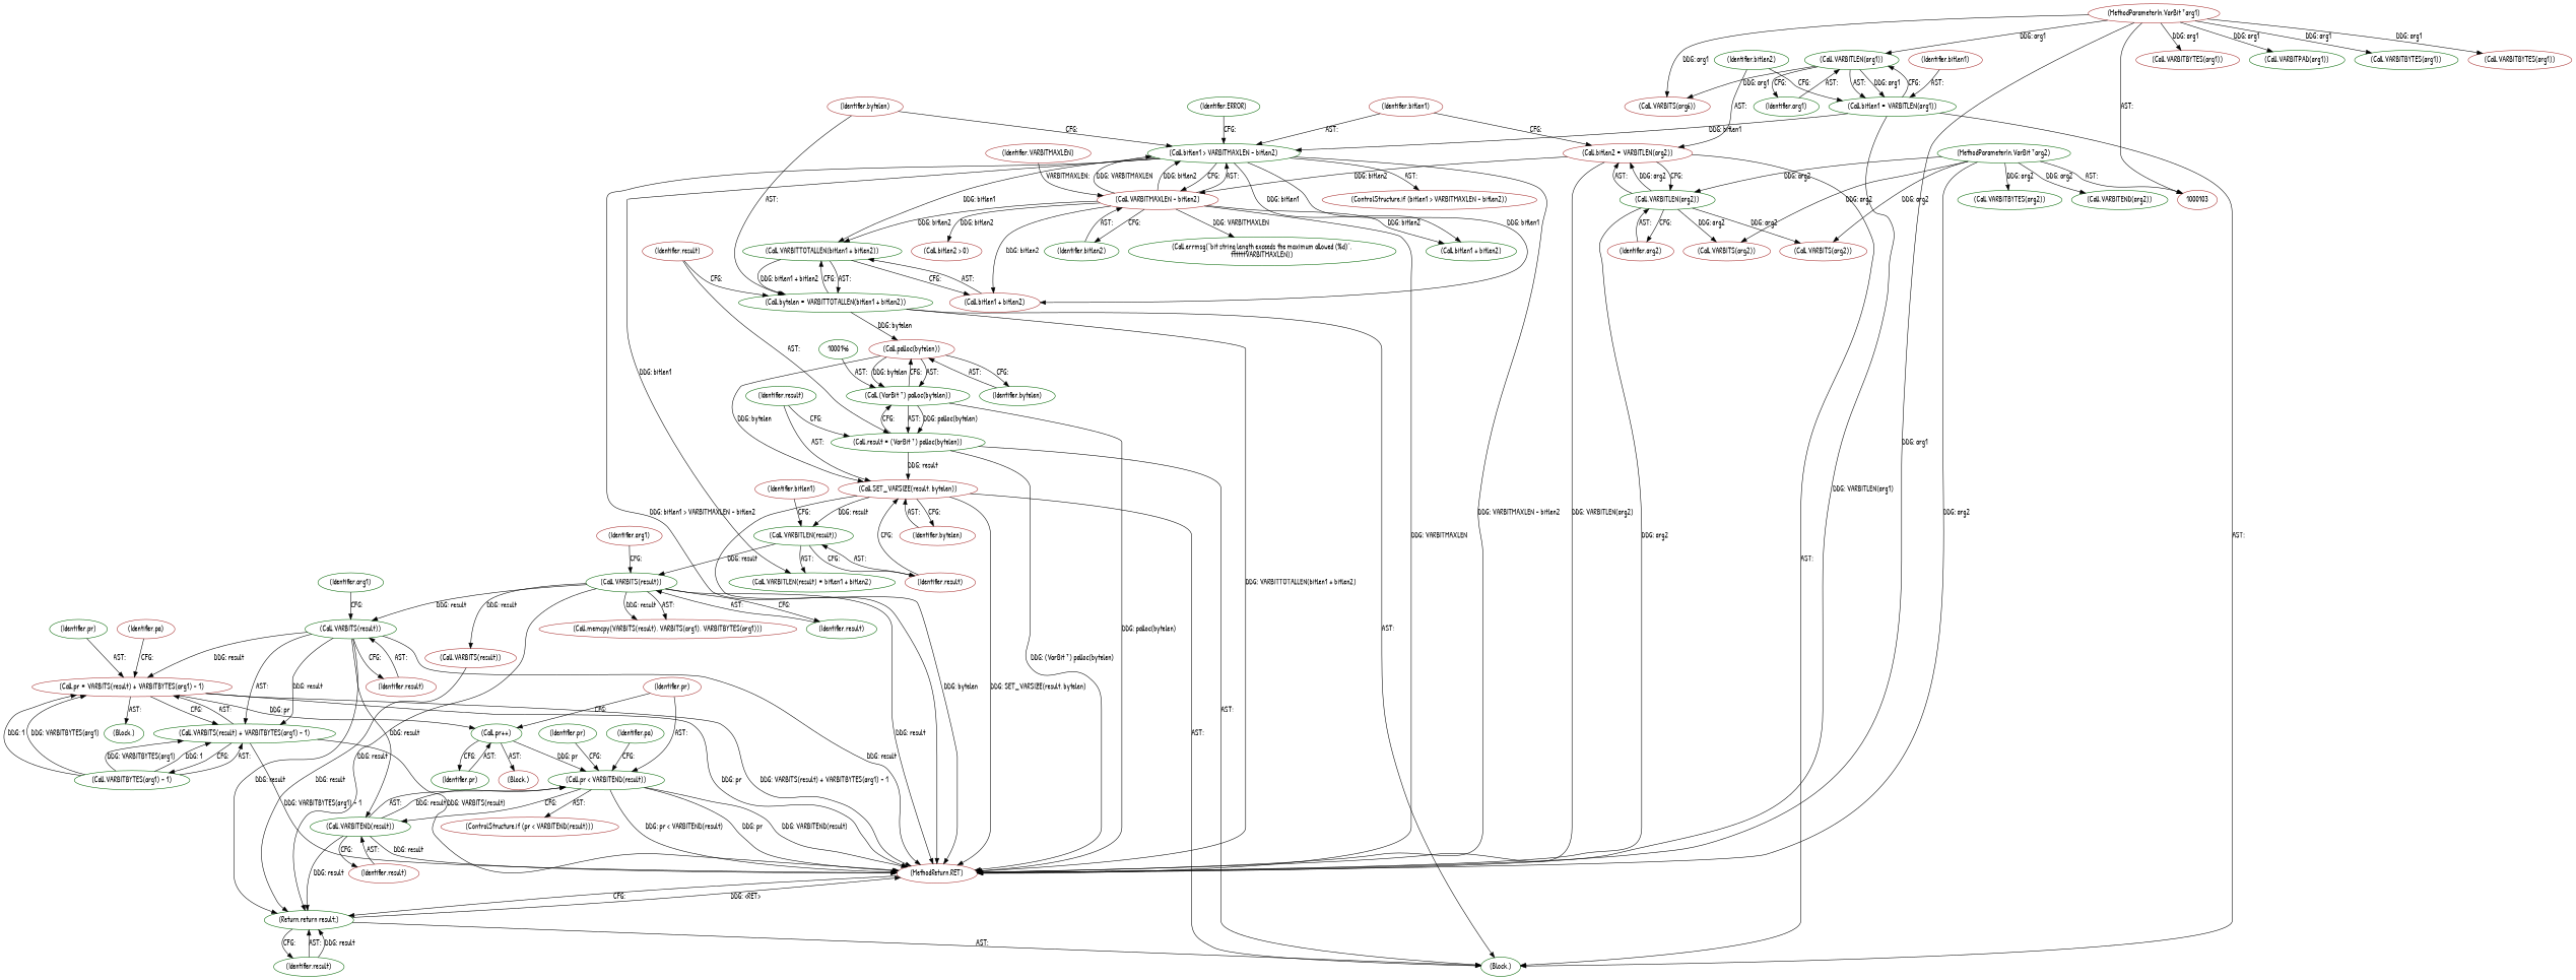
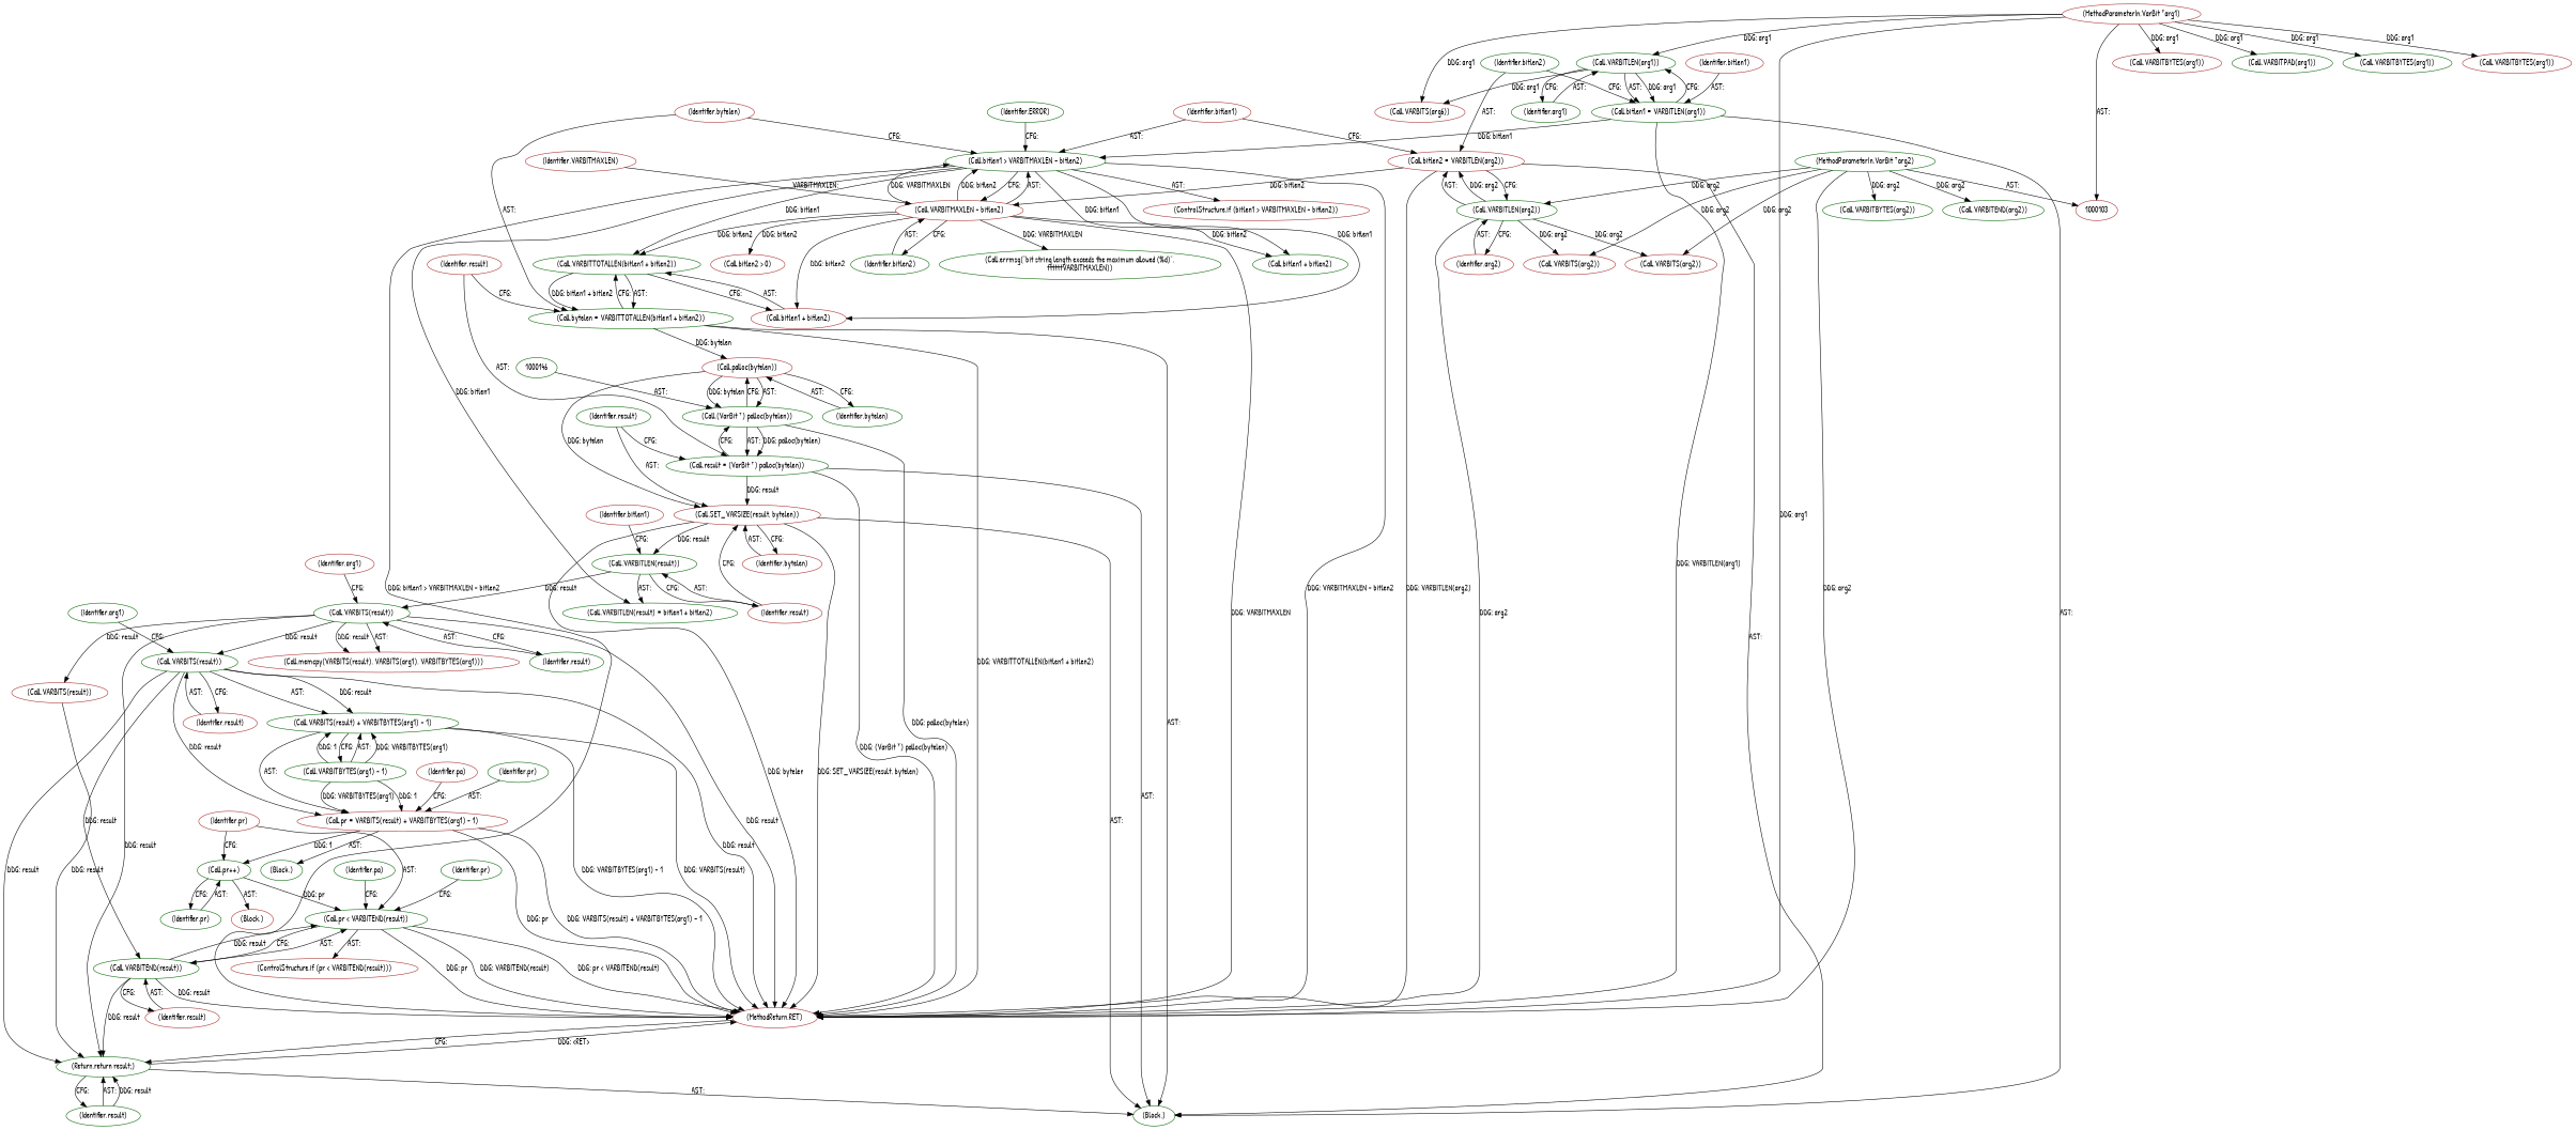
  digraph {
    fontname="Patrick Hand"
    node [color=darkgreen fontname="Patrick Hand"]
    edge [fontname="Patrick Hand"]
    n1 [label="(Call,VARBITS(result))"]
    n2 [color=brown label="(Call,pr = VARBITS(result) + VARBITBYTES(arg1) - 1)"]
    n3 [label="(Call,VARBITS(result) + VARBITBYTES(arg1) - 1)"]
    n4 [label="(Call,VARBITEND(result))"]
    n5 [label="(Return,return result;)"]
    n6 [color=brown label="(Identifier,result)"]
    n7 [color=brown label="(MethodReturn,RET)"]
    n8 [label="(Call,pr++)"]
    n9 [label="(Block,)"]
    n10 [label="(Call,VARBITBYTES(arg1) - 1)"]
    n11 [label="(Call,pr < VARBITEND(result))"]
    n12 [color=brown label="(Identifier,result)"]
    n13 [label="(Block,)"]
    n14 [label="(Identifier,result)"]
    n15 [label="(Call,VARBITS(result))"]
    n16 [color=brown label="(Call,VARBITS(result))"]
    n17 [color=brown label="(Call,memcpy(VARBITS(result), VARBITS(arg1), VARBITBYTES(arg1)))"]
    n18 [label="(Identifier,result)"]
    n19 [label="(Call,VARBITLEN(result))"]
    n20 [label="(Call,VARBITLEN(result) = bitlen1 + bitlen2)"]
    n21 [color=brown label="(Identifier,result)"]
    n22 [color=brown label="(Call,SET_VARSIZE(result, bytelen))"]
    n23 [color=brown label="(Identifier,bytelen)"]
    n24 [label="(Call,result = (VarBit *) palloc(bytelen))"]
    n25 [label="(Call,(VarBit *) palloc(bytelen))"]
    n26 [color=brown label="(Call,palloc(bytelen))"]
    n27 [label="(Identifier,bytelen)"]
    n28 [label="(Call,bytelen = VARBITTOTALLEN(bitlen1 + bitlen2))"]
    n29 [label="(Call,VARBITTOTALLEN(bitlen1 + bitlen2))"]
    n30 [color=brown label="(Call,bitlen1 + bitlen2)"]
    n31 [label="(Call,bitlen1 > VARBITMAXLEN - bitlen2)"]
    n32 [color=brown label="(Call,VARBITMAXLEN - bitlen2)"]
    n33 [color=brown label="(ControlStructure,if (bitlen1 > VARBITMAXLEN - bitlen2))"]
    n34 [label="(Call,bitlen1 + bitlen2)"]
    n35 [color=brown label="(Call,bitlen2 > 0)"]
    n36 [label="(Identifier,bitlen2)"]
    n37 [label="(Call,errmsg(\"bit string length exceeds the maximum allowed (%d)\",\n\t\t\t\t\t\tVARBITMAXLEN))"]
    n38 [label="(Call,bitlen1 = VARBITLEN(arg1))"]
    n39 [label="(Call,VARBITLEN(arg1))"]
    n40 [label="(Identifier,arg1)"]
    n41 [color=brown label="(Call,VARBITS(arg6))"]
    n42 [color=brown label="(MethodParameterIn,VarBit *arg1)"]
    n43 [color=brown label="(Call,VARBITBYTES(arg1))"]
    n44 [label="(Call,VARBITPAD(arg1))"]
    n45 [label="(Call,VARBITBYTES(arg1))"]
    n46 [color=brown label="(Call,VARBITBYTES(arg1))"]
    1000103 [color=brown]
    n48 [color=brown label="(Call,bitlen2 = VARBITLEN(arg2))"]
    n49 [label="(Call,VARBITLEN(arg2))"]
    n50 [color=brown label="(Call,VARBITS(arg2))"]
    n51 [color=brown label="(Call,VARBITS(arg2))"]
    n52 [color=brown label="(Identifier,arg2)"]
    n53 [label="(MethodParameterIn,VarBit *arg2)"]
    n54 [label="(Call,VARBITBYTES(arg2))"]
    n55 [label="(Call,VARBITEND(arg2))"]
    n56 [label="(Identifier,pr)"]
    n57 [color=brown label="(Block,)"]
    n58 [color=brown label="(ControlStructure,if (pr < VARBITEND(result)))"]
    n59 [color=brown label="(Identifier,bitlen1)"]
    n60 [label="(Identifier,ERROR)"]
    n61 [color=brown label="(Identifier,pa)"]
    n62 [color=brown label="(Identifier,bitlen1)"]
    n63 [color=brown label="(Identifier,bytelen)"]
    n64 [label="(Identifier,bitlen2)"]
    n65 [color=brown label="(Identifier,result)"]
    n66 [label="(Identifier,pr)"]
    n67 [color=brown label="(Identifier,VARBITMAXLEN)"]
    n68 [color=brown label="(Identifier,bitlen1)"]
    n69 [label="(Identifier,result)"]
    n70 [label="(Identifier,pa)"]
    n71 [label="(Identifier,pr)"]
    n72 [label="(Identifier,arg1)"]
    n73 [color=brown label="(Identifier,arg1)"]
    n74 [color=brown label="(Identifier,pr)"]
    1000146
    n1 -> n2 [label="DDG: result"]
    n1 -> n3 [label="AST: "]
    n1 -> n3 [label="DDG: result"]
    n1 -> n4 [label="DDG: result"]
    n1 -> n5 [label="DDG: result"]
    n1 -> n6 [label="CFG: "]
    n1 -> n7 [label="DDG: result"]
-   n2 -> n3 [label="CFG: "]
    n2 -> n7 [label="DDG: VARBITS(result) + VARBITBYTES(arg1) - 1"]
    n2 -> n7 [label="DDG: pr"]
-   n2 -> n8 [label="DDG: pr"]
+   n2 -> n8 [label="DDG: 1"]
    n2 -> n9 [label="AST: "]
    n3 -> n2 [label="AST: "]
    n3 -> n7 [label="DDG: VARBITBYTES(arg1) - 1"]
    n3 -> n7 [label="DDG: VARBITS(result)"]
    n3 -> n10 [label="CFG: "]
    n4 -> n5 [label="DDG: result"]
    n4 -> n7 [label="DDG: result"]
    n4 -> n11 [label="AST: "]
    n4 -> n11 [label="DDG: result"]
    n4 -> n12 [label="CFG: "]
    n5 -> n7 [label="DDG: <RET>"]
    n5 -> n13 [label="AST: "]
    n5 -> n14 [label="CFG: "]
    n6 -> n1 [label="AST: "]
    n7 -> n5 [label="CFG: "]
    n8 -> n11 [label="DDG: pr"]
    n8 -> n56 [label="CFG: "]
    n8 -> n57 [label="AST: "]
    n10 -> n2 [label="DDG: VARBITBYTES(arg1)"]
    n10 -> n2 [label="DDG: 1"]
    n10 -> n3 [label="AST: "]
    n10 -> n3 [label="DDG: VARBITBYTES(arg1)"]
    n10 -> n3 [label="DDG: 1"]
    n11 -> n4 [label="CFG: "]
    n11 -> n7 [label="DDG: pr < VARBITEND(result)"]
    n11 -> n7 [label="DDG: pr"]
    n11 -> n7 [label="DDG: VARBITEND(result)"]
    n11 -> n58 [label="AST: "]
    n12 -> n4 [label="AST: "]
    n14 -> n5 [label="AST: "]
    n14 -> n5 [label="DDG: result"]
    n15 -> n1 [label="DDG: result"]
    n15 -> n5 [label="DDG: result"]
    n15 -> n7 [label="DDG: result"]
    n15 -> n16 [label="DDG: result"]
    n15 -> n17 [label="AST: "]
    n15 -> n17 [label="DDG: result"]
    n15 -> n18 [label="CFG: "]
    n16 -> n5 [label="DDG: result"]
    n18 -> n15 [label="AST: "]
    n19 -> n15 [label="DDG: result"]
    n19 -> n20 [label="AST: "]
    n19 -> n21 [label="CFG: "]
    n21 -> n19 [label="AST: "]
    n21 -> n22 [label="CFG: "]
    n22 -> n7 [label="DDG: bytelen"]
    n22 -> n7 [label="DDG: SET_VARSIZE(result, bytelen)"]
    n22 -> n13 [label="AST: "]
    n22 -> n19 [label="DDG: result"]
    n22 -> n23 [label="CFG: "]
    n23 -> n22 [label="AST: "]
    n24 -> n7 [label="DDG: (VarBit *) palloc(bytelen)"]
    n24 -> n13 [label="AST: "]
    n24 -> n22 [label="DDG: result"]
    n24 -> n25 [label="CFG: "]
    n25 -> n7 [label="DDG: palloc(bytelen)"]
    n25 -> n24 [label="AST: "]
    n25 -> n24 [label="DDG: palloc(bytelen)"]
    n25 -> n26 [label="CFG: "]
    n26 -> n22 [label="DDG: bytelen"]
    n26 -> n25 [label="AST: "]
    n26 -> n25 [label="DDG: bytelen"]
    n26 -> n27 [label="CFG: "]
    n27 -> n26 [label="AST: "]
    n28 -> n7 [label="DDG: VARBITTOTALLEN(bitlen1 + bitlen2)"]
    n28 -> n13 [label="AST: "]
    n28 -> n26 [label="DDG: bytelen"]
    n28 -> n29 [label="CFG: "]
    n29 -> n28 [label="AST: "]
    n29 -> n28 [label="DDG: bitlen1 + bitlen2"]
    n29 -> n30 [label="CFG: "]
    n30 -> n29 [label="AST: "]
    n31 -> n7 [label="DDG: VARBITMAXLEN - bitlen2"]
    n31 -> n7 [label="DDG: bitlen1 > VARBITMAXLEN - bitlen2"]
    n31 -> n20 [label="DDG: bitlen1"]
    n31 -> n29 [label="DDG: bitlen1"]
    n31 -> n30 [label="DDG: bitlen1"]
    n31 -> n32 [label="CFG: "]
    n31 -> n33 [label="AST: "]
    n31 -> n34 [label="DDG: bitlen1"]
    n32 -> n7 [label="DDG: VARBITMAXLEN"]
    n32 -> n29 [label="DDG: bitlen2"]
    n32 -> n30 [label="DDG: bitlen2"]
    n32 -> n31 [label="AST: "]
    n32 -> n31 [label="DDG: VARBITMAXLEN"]
    n32 -> n31 [label="DDG: bitlen2"]
    n32 -> n34 [label="DDG: bitlen2"]
    n32 -> n35 [label="DDG: bitlen2"]
    n32 -> n36 [label="CFG: "]
    n32 -> n37 [label="DDG: VARBITMAXLEN"]
    n36 -> n32 [label="AST: "]
    n38 -> n7 [label="DDG: VARBITLEN(arg1)"]
    n38 -> n13 [label="AST: "]
    n38 -> n31 [label="DDG: bitlen1"]
    n38 -> n39 [label="CFG: "]
    n39 -> n38 [label="AST: "]
    n39 -> n38 [label="DDG: arg1"]
    n39 -> n40 [label="CFG: "]
    n39 -> n41 [label="DDG: arg1"]
    n40 -> n39 [label="AST: "]
    n42 -> n7 [label="DDG: arg1"]
    n42 -> n39 [label="DDG: arg1"]
    n42 -> n41 [label="DDG: arg1"]
    n42 -> n43 [label="DDG: arg1"]
    n42 -> n44 [label="DDG: arg1"]
    n42 -> n45 [label="DDG: arg1"]
    n42 -> n46 [label="DDG: arg1"]
    n42 -> 1000103 [label="AST: "]
    n48 -> n7 [label="DDG: VARBITLEN(arg2)"]
    n48 -> n13 [label="AST: "]
    n48 -> n32 [label="DDG: bitlen2"]
    n48 -> n49 [label="CFG: "]
    n49 -> n7 [label="DDG: arg2"]
    n49 -> n48 [label="AST: "]
    n49 -> n48 [label="DDG: arg2"]
    n49 -> n50 [label="DDG: arg2"]
    n49 -> n51 [label="DDG: arg2"]
    n49 -> n52 [label="CFG: "]
    n52 -> n49 [label="AST: "]
    n53 -> n7 [label="DDG: arg2"]
    n53 -> 1000103 [label="AST: "]
    n53 -> n49 [label="DDG: arg2"]
    n53 -> n50 [label="DDG: arg2"]
    n53 -> n51 [label="DDG: arg2"]
    n53 -> n54 [label="DDG: arg2"]
    n53 -> n55 [label="DDG: arg2"]
    n56 -> n8 [label="AST: "]
    n59 -> n38 [label="AST: "]
    n60 -> n31 [label="CFG: "]
    n61 -> n2 [label="CFG: "]
    n62 -> n31 [label="AST: "]
    n62 -> n48 [label="CFG: "]
    n63 -> n28 [label="AST: "]
    n63 -> n31 [label="CFG: "]
    n64 -> n38 [label="CFG: "]
    n64 -> n48 [label="AST: "]
    n65 -> n24 [label="AST: "]
    n65 -> n28 [label="CFG: "]
    n66 -> n2 [label="AST: "]
    n67 -> n32 [label="VARBITMAXLEN: "]
    n68 -> n19 [label="CFG: "]
    n69 -> n22 [label="AST: "]
    n69 -> n24 [label="CFG: "]
    n70 -> n11 [label="CFG: "]
    n71 -> n11 [label="CFG: "]
    n72 -> n1 [label="CFG: "]
    n73 -> n15 [label="CFG: "]
    n74 -> n8 [label="CFG: "]
    n74 -> n11 [label="AST: "]
    1000146 -> n25 [label="AST: "]
  }
